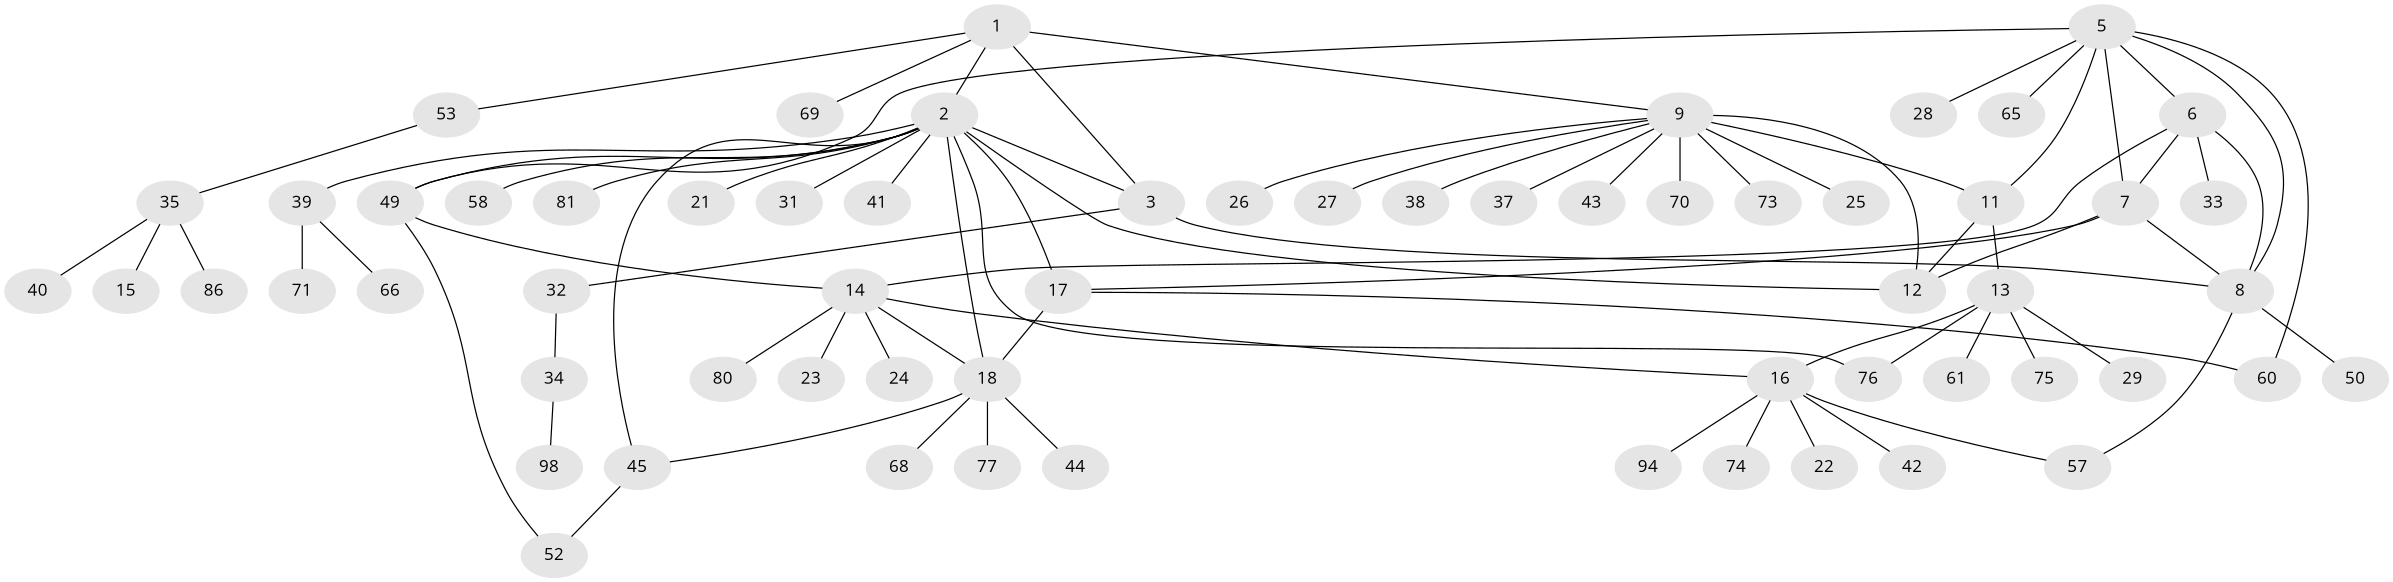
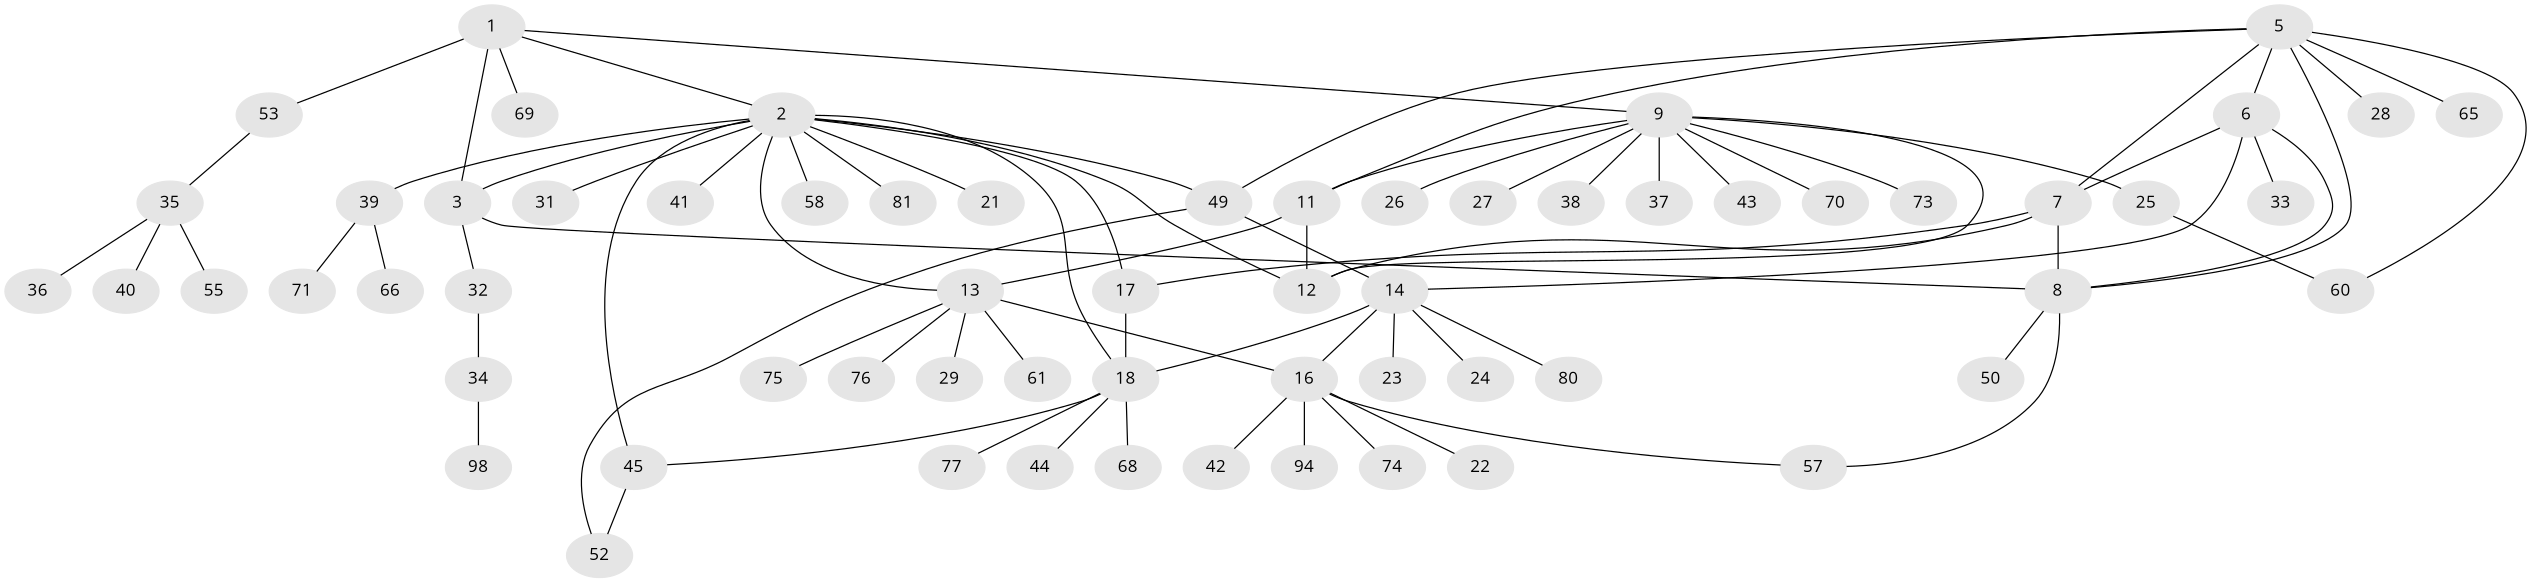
  graph {
    fontname="Open Sans"
    node [color=gray90 fontname="Open Sans" style=filled]
    edge [fontname="Open Sans"]
    1 [super="+79"]
    2 [super="+20"]
    3 [super="+4"]
    9 [super="+10"]
    53
    69
    12
    13 [super="+15"]
    17 [super="+19"]
    18 [super="+46"]
    21
    31
    39 [super="+67"]
    41
    45 [super="+48"]
    49
    58
    81
    8 [super="+51"]
    32 [super="+62"]
    11 [super="+56"]
    25
    26
    27
    n25 [label=38]
    37
    43
    70
    73
    35 [super="+63"]
    16 [super="+47"]
    29
    61
    75
    76
    60
    44
    68
    77
-   36 [label=86]
+   36
    40
-   55 [label=15]
+   55
    66
    71
    52
    14 [super="+72"]
    50
    57
    34 [super="+38"]
    5 [super="+64"]
    6
    7 [super="+59"]
    28
    65
    33
    23
    24
    80
    22
    42
    n61 [label=94]
    74
    n63 [label=98]
    1 -- 2
    1 -- 3 [weight=2]
    1 -- 9
    1 -- 53
    1 -- 69
    2 -- 3 [weight=2]
    2 -- 12
-   2 -- 76
+   2 -- 13
    2 -- 17 [weight=2]
    2 -- 18
    2 -- 21
    2 -- 31
    2 -- 39
    2 -- 41
    2 -- 45
    2 -- 49
    2 -- 58
    2 -- 81
    3 -- 8
    3 -- 32
    9 -- 12 [weight=2]
    9 -- 11 [weight=2]
    9 -- 25
    9 -- 26
    9 -- 27
    9 -- n25
    9 -- 37
    9 -- 43
    9 -- 70
    9 -- 73
    53 -- 35
    13 -- 16 [weight=2]
    13 -- 29
    13 -- 61
    13 -- 75
    13 -- 76
    17 -- 18 [weight=2]
-   17 -- 60
+   25 -- 60
    18 -- 45
    18 -- 44
    18 -- 68
    18 -- 77
    39 -- 66
    39 -- 71
    45 -- 52
    49 -- 52
    49 -- 14 [weight=2]
    8 -- 50
    8 -- 57
    32 -- 34
    11 -- 12
    11 -- 13
    35 -- 36
    35 -- 40
    35 -- 55
    16 -- 57
    16 -- 22
    16 -- 42
    16 -- n61
    16 -- 74
    14 -- 18
    14 -- 16
    14 -- 23
    14 -- 24
    14 -- 80
    34 -- n63
    5 -- 49
    5 -- 8
    5 -- 11
    5 -- 60
    5 -- 6
    5 -- 7
    5 -- 28
    5 -- 65
    6 -- 8
    6 -- 14
    6 -- 7
    6 -- 33
    7 -- 12
    7 -- 17
    7 -- 8
  }
